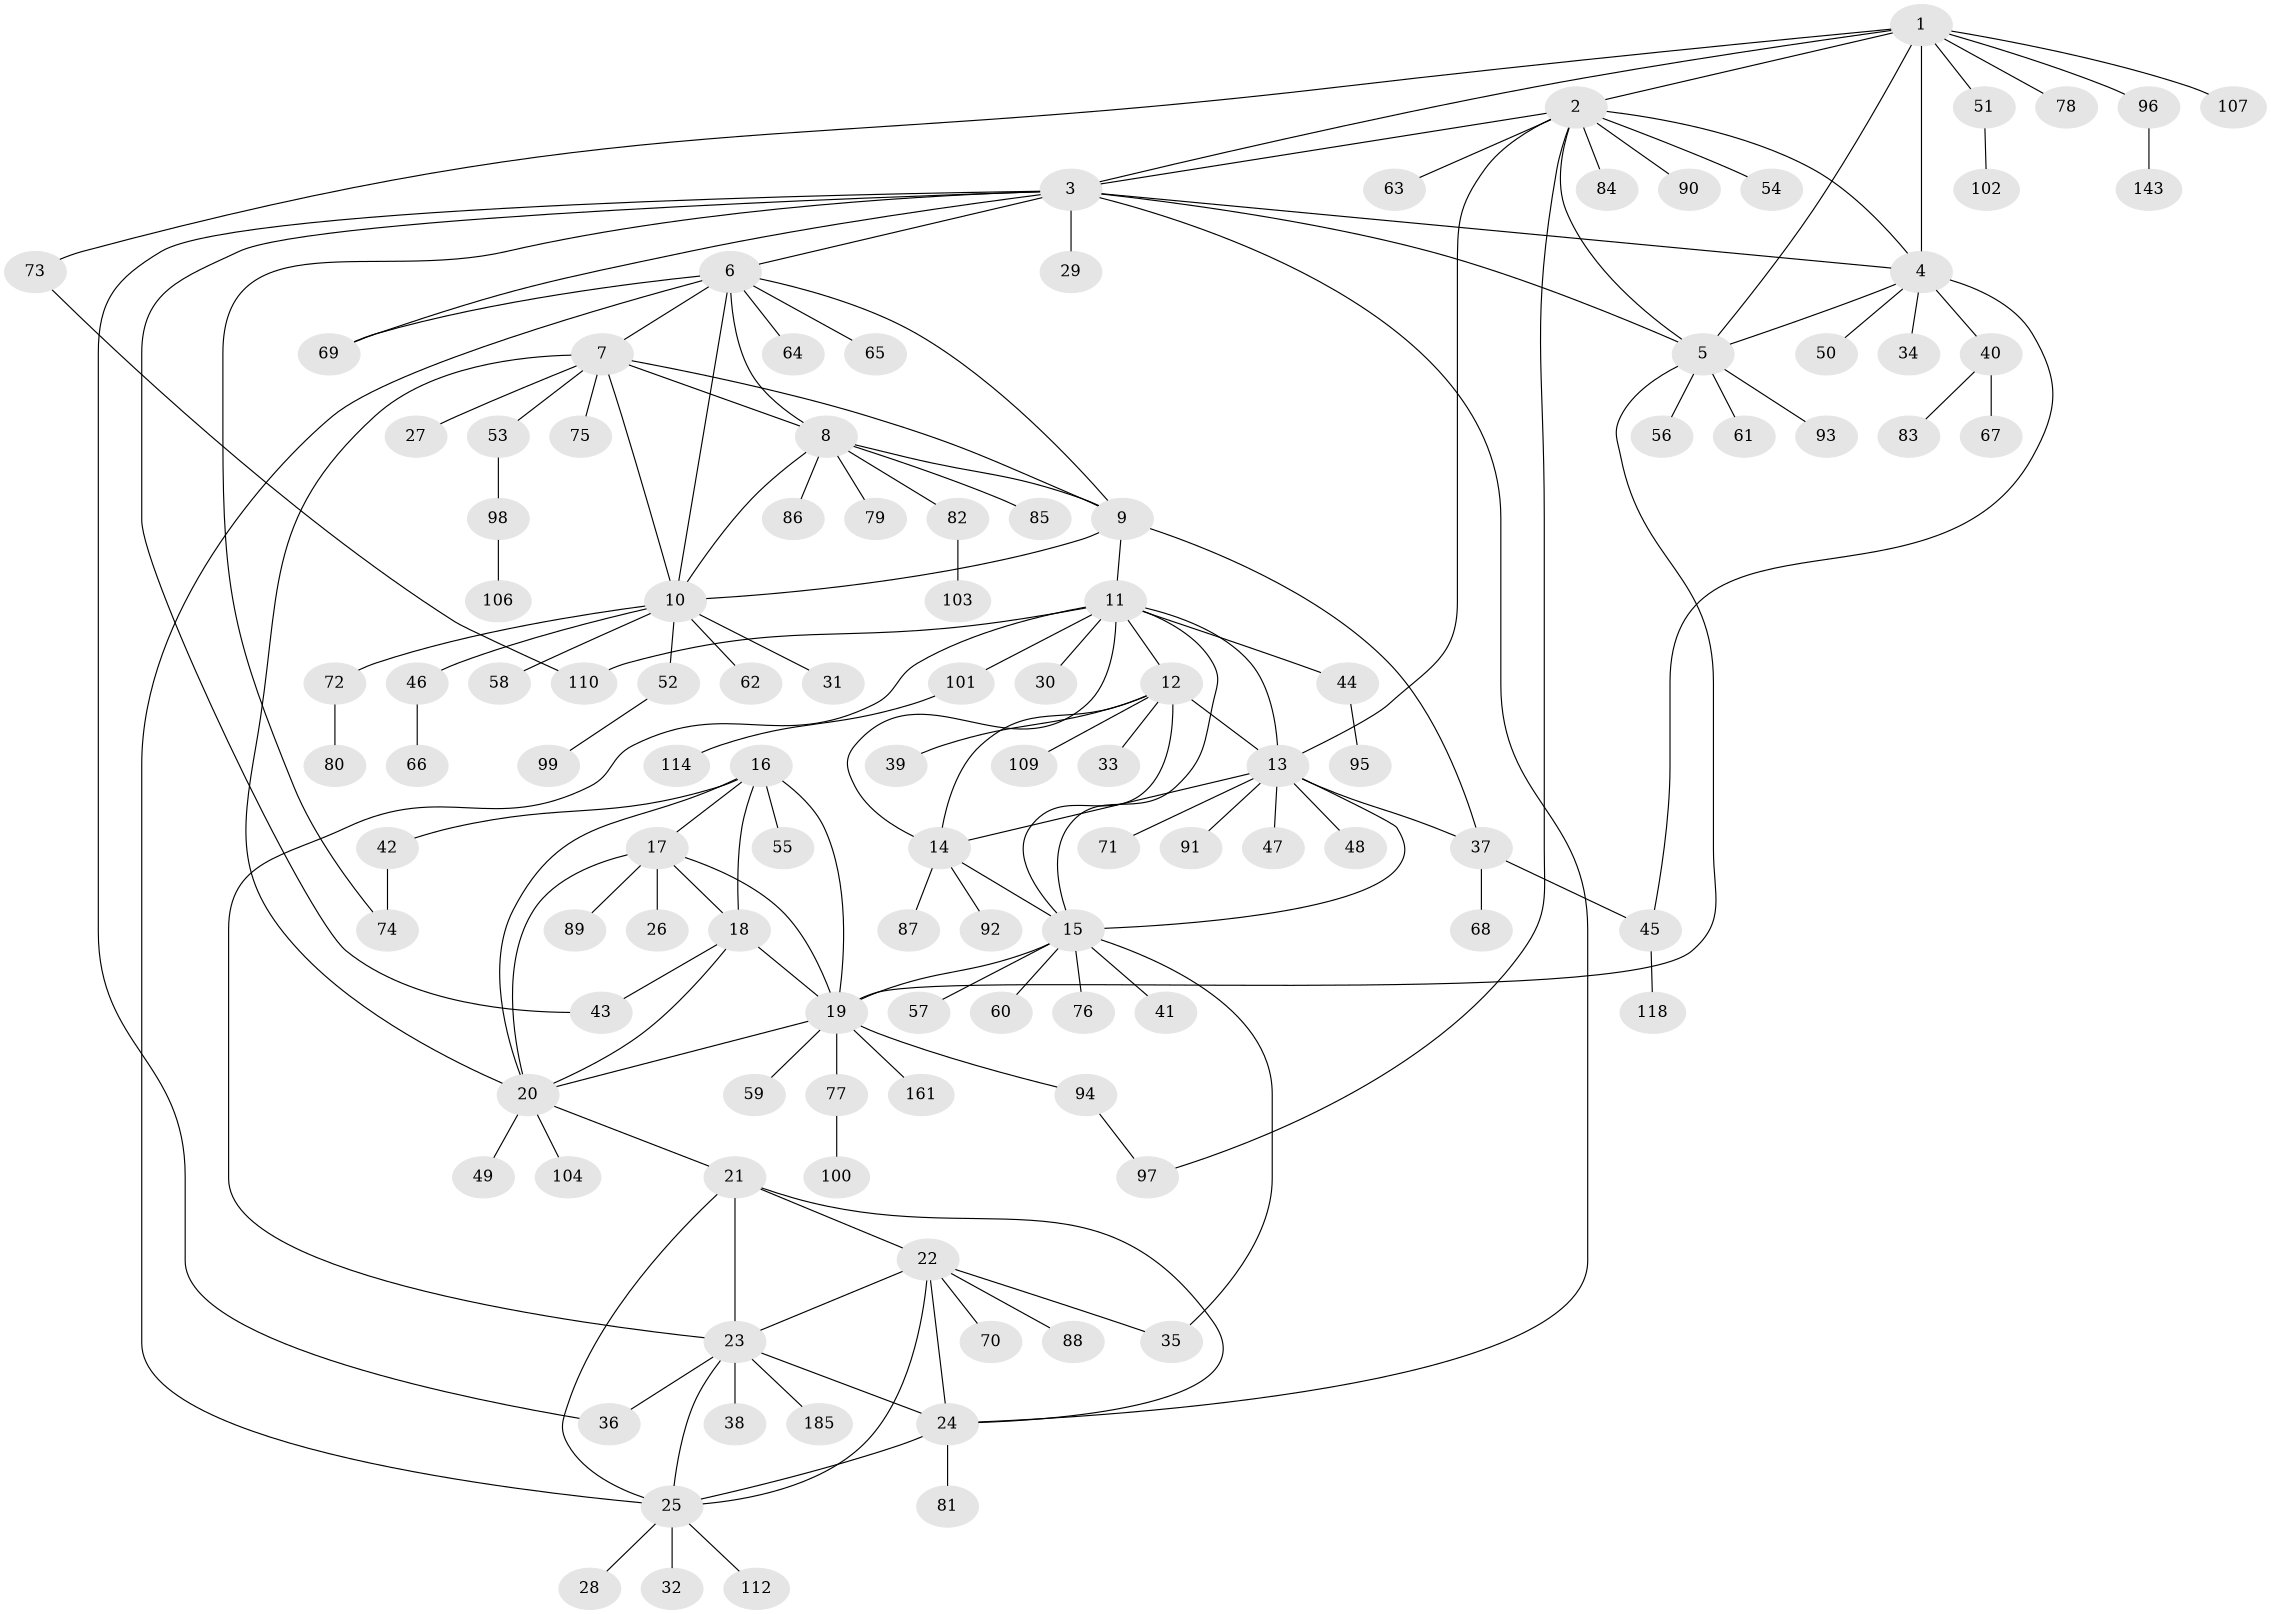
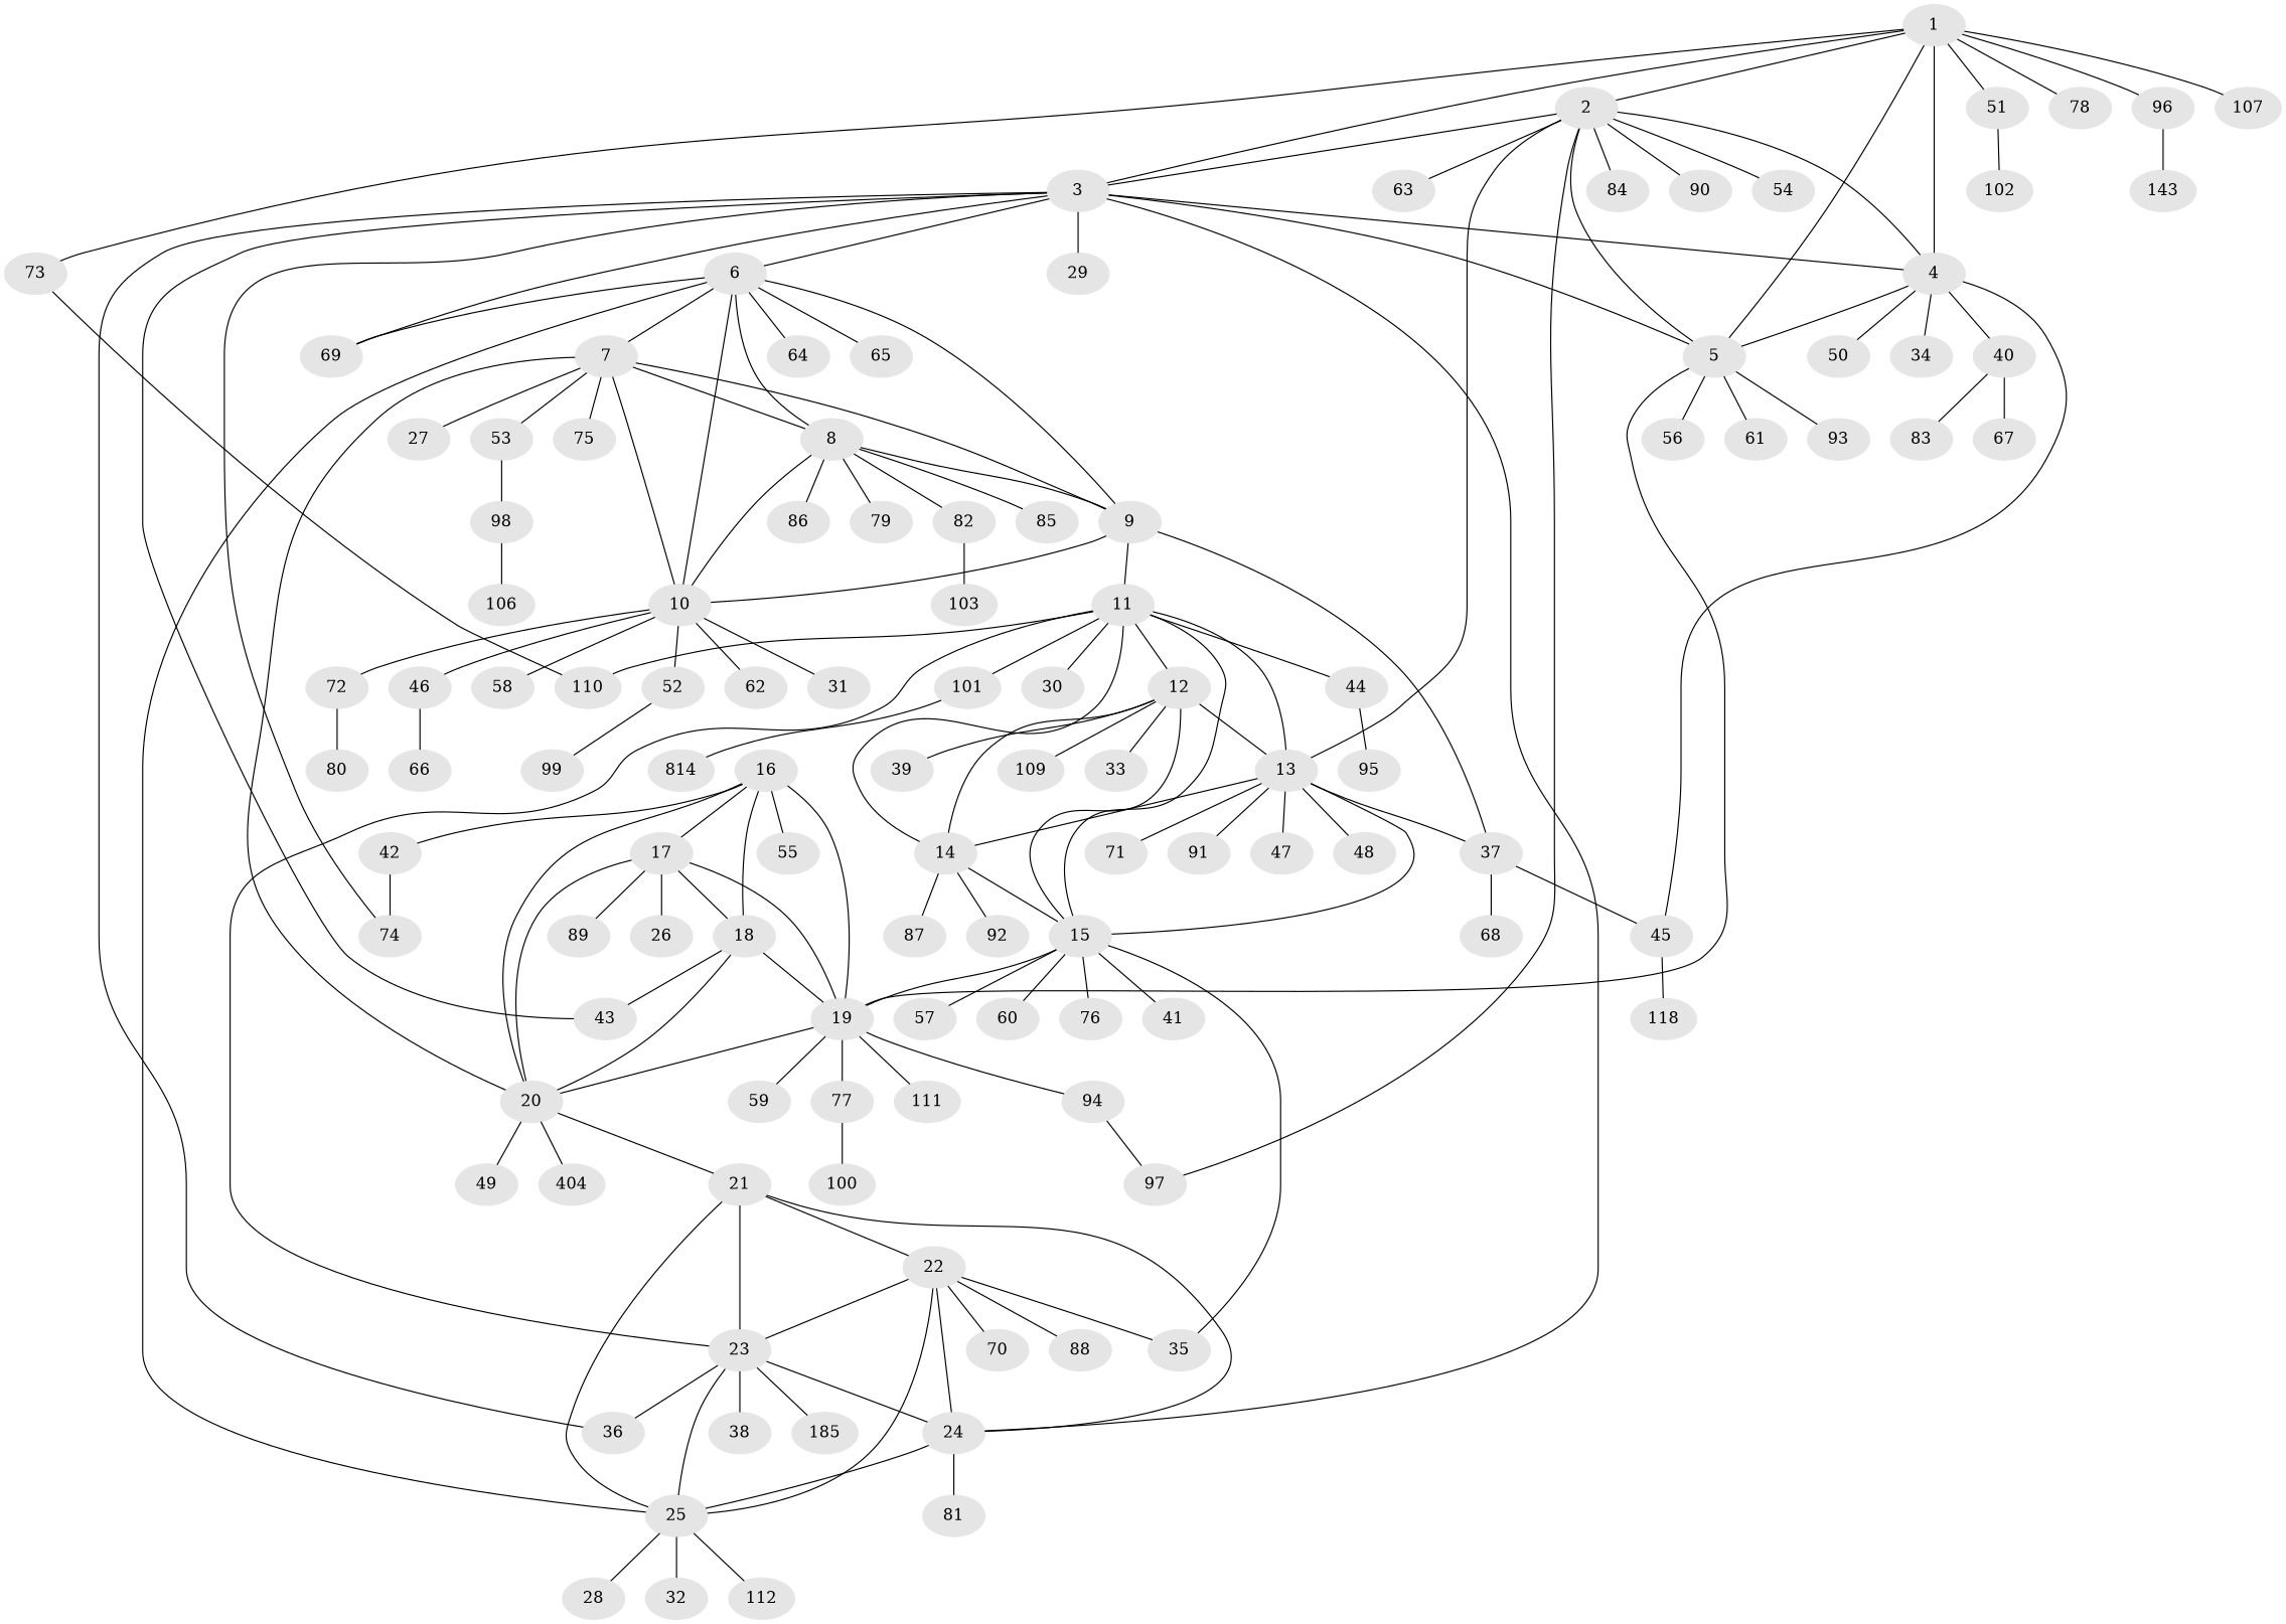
  graph {
    node [color=gray90 style=filled]
    1
    2
    3
    4
    5
    51
    73
    78
    96
    107
    13
    54
    63
    84
    90
    97
    6
    24
    29
    36
    43
    69
    74
    34
    40
    45
    50
    19
    56
    61
    93
    102
    110
    n34 [label=143]
    91
    37
    14
    15
    47
    48
    71
    7
    8
    9
    10
    25
    64
    65
    81
    67
    83
    n52 [label=118]
    20
    59
    77
    94
-   111 [label=161]
+   111
    27
    53
    75
    79
    82
    85
    86
    11
    31
    46
    52
    58
    62
    72
    28
    32
    112
    21
    49
-   104
+   104 [label=404]
    98
    103
    12
    23
    30
    44
    101
    68
    66
    99
    80
    33
    39
    109
    87
    92
    35
    41
    57
    60
    76
    38
    n100 [label=185]
    95
-   114
+   114 [label=814]
    16
    17
    18
    42
    55
    26
    89
    100
    22
    70
    88
    106
    1 -- 2
    1 -- 3
    1 -- 4
    1 -- 5
    1 -- 51
    1 -- 73
    1 -- 78
    1 -- 96
    1 -- 107
    2 -- 3
    2 -- 4
    2 -- 5
    2 -- 13
    2 -- 54
    2 -- 63
    2 -- 84
    2 -- 90
    2 -- 97
    3 -- 4
    3 -- 5
    3 -- 6
    3 -- 24
    3 -- 29
    3 -- 36
    3 -- 43
    3 -- 69
    3 -- 74
    4 -- 5
    4 -- 34
    4 -- 40
    4 -- 45
    4 -- 50
    5 -- 19
    5 -- 56
    5 -- 61
    5 -- 93
    51 -- 102
    73 -- 110
    96 -- n34
    13 -- 91
    13 -- 37
    13 -- 14
    13 -- 15
    13 -- 47
    13 -- 48
    13 -- 71
    6 -- 69
    6 -- 7
    6 -- 8
    6 -- 9
    6 -- 10
    6 -- 25
    6 -- 64
    6 -- 65
    24 -- 25
    24 -- 81
    40 -- 67
    40 -- 83
    45 -- n52
    19 -- 20
    19 -- 59
    19 -- 77
    19 -- 94
    19 -- 111
    37 -- 45
    37 -- 68
    14 -- 15
    14 -- 87
    14 -- 92
    15 -- 19
    15 -- 35
    15 -- 41
    15 -- 57
    15 -- 60
    15 -- 76
    7 -- 8
    7 -- 9
    7 -- 10
    7 -- 20
    7 -- 27
    7 -- 53
    7 -- 75
    8 -- 9
    8 -- 10
    8 -- 79
    8 -- 82
    8 -- 85
    8 -- 86
    9 -- 37
    9 -- 10
    9 -- 11
    10 -- 31
    10 -- 46
    10 -- 52
    10 -- 58
    10 -- 62
    10 -- 72
    25 -- 28
    25 -- 32
    25 -- 112
    20 -- 21
    20 -- 49
    20 -- 104
    77 -- 100
    94 -- 97
    53 -- 98
    82 -- 103
    11 -- 13
    11 -- 110
    11 -- 14
    11 -- 15
    11 -- 12
    11 -- 23
    11 -- 30
    11 -- 44
    11 -- 101
    46 -- 66
    52 -- 99
    72 -- 80
    21 -- 24
    21 -- 25
    21 -- 23
    21 -- 22
    98 -- 106
    12 -- 13
    12 -- 14
    12 -- 15
    12 -- 33
    12 -- 39
    12 -- 109
    23 -- 24
    23 -- 36
    23 -- 25
    23 -- 38
    23 -- n100
    44 -- 95
    101 -- 114
    16 -- 19
    16 -- 20
    16 -- 17
    16 -- 18
    16 -- 42
    16 -- 55
    17 -- 19
    17 -- 20
    17 -- 18
    17 -- 26
    17 -- 89
    18 -- 43
    18 -- 19
    18 -- 20
    42 -- 74
    22 -- 24
    22 -- 25
    22 -- 23
    22 -- 35
    22 -- 70
    22 -- 88
  }
